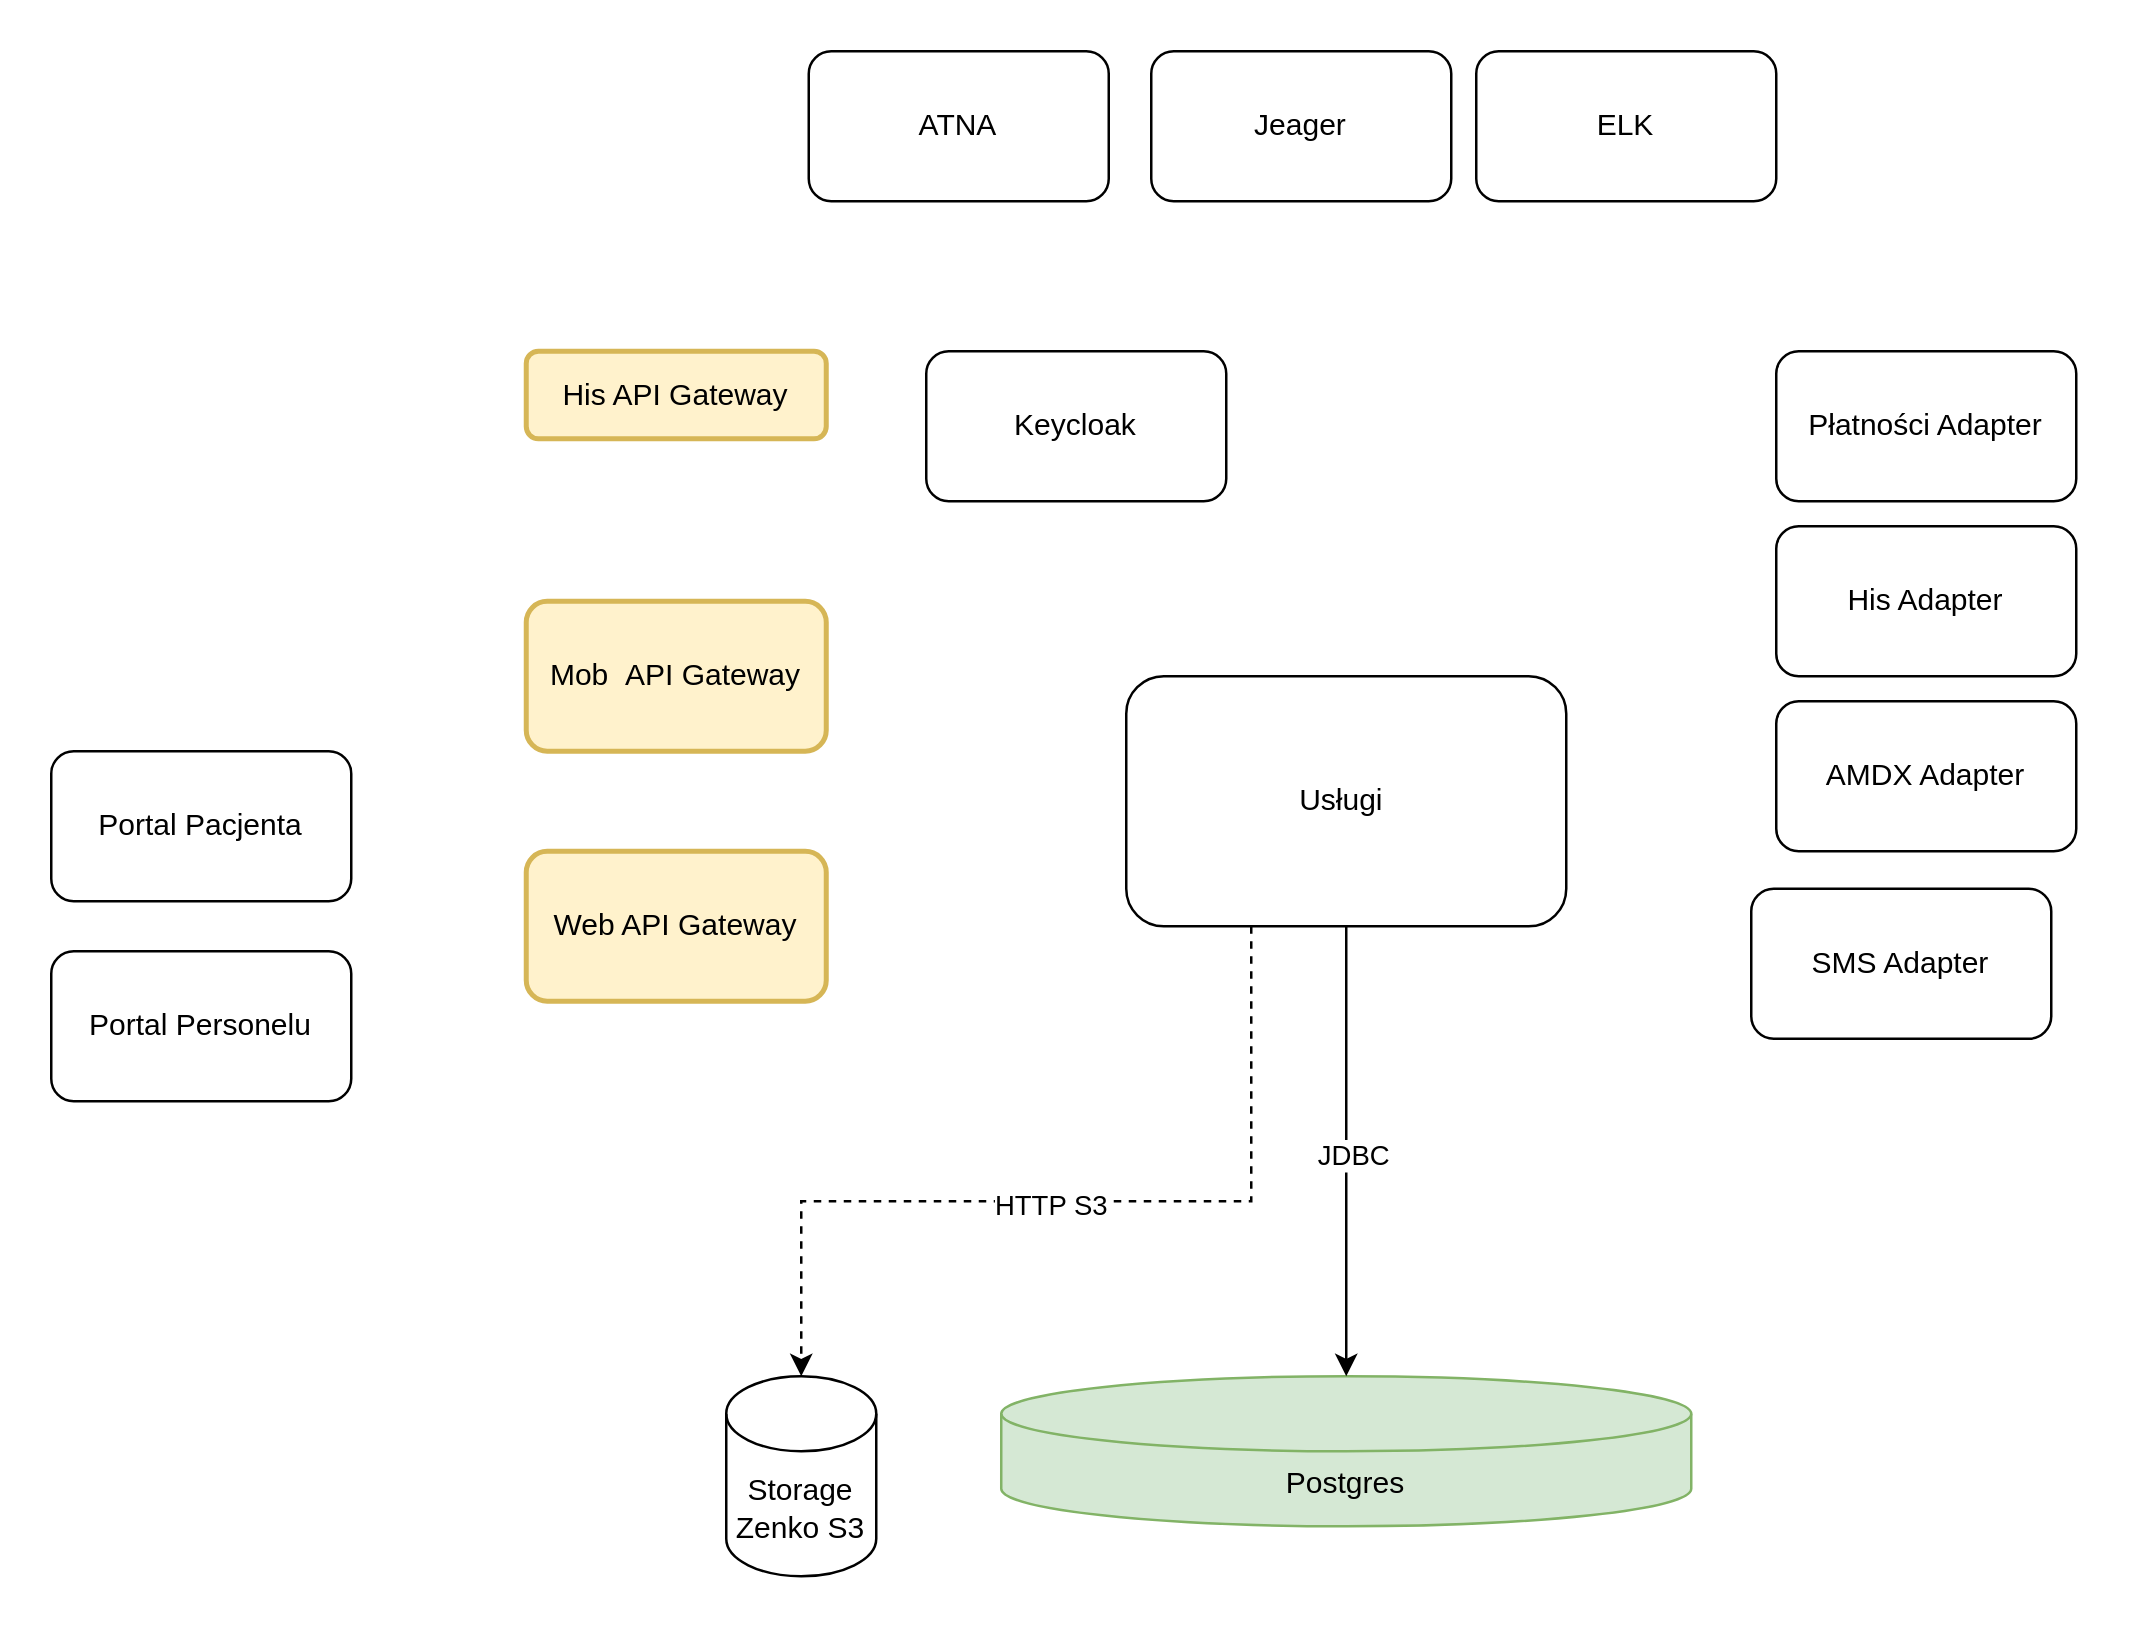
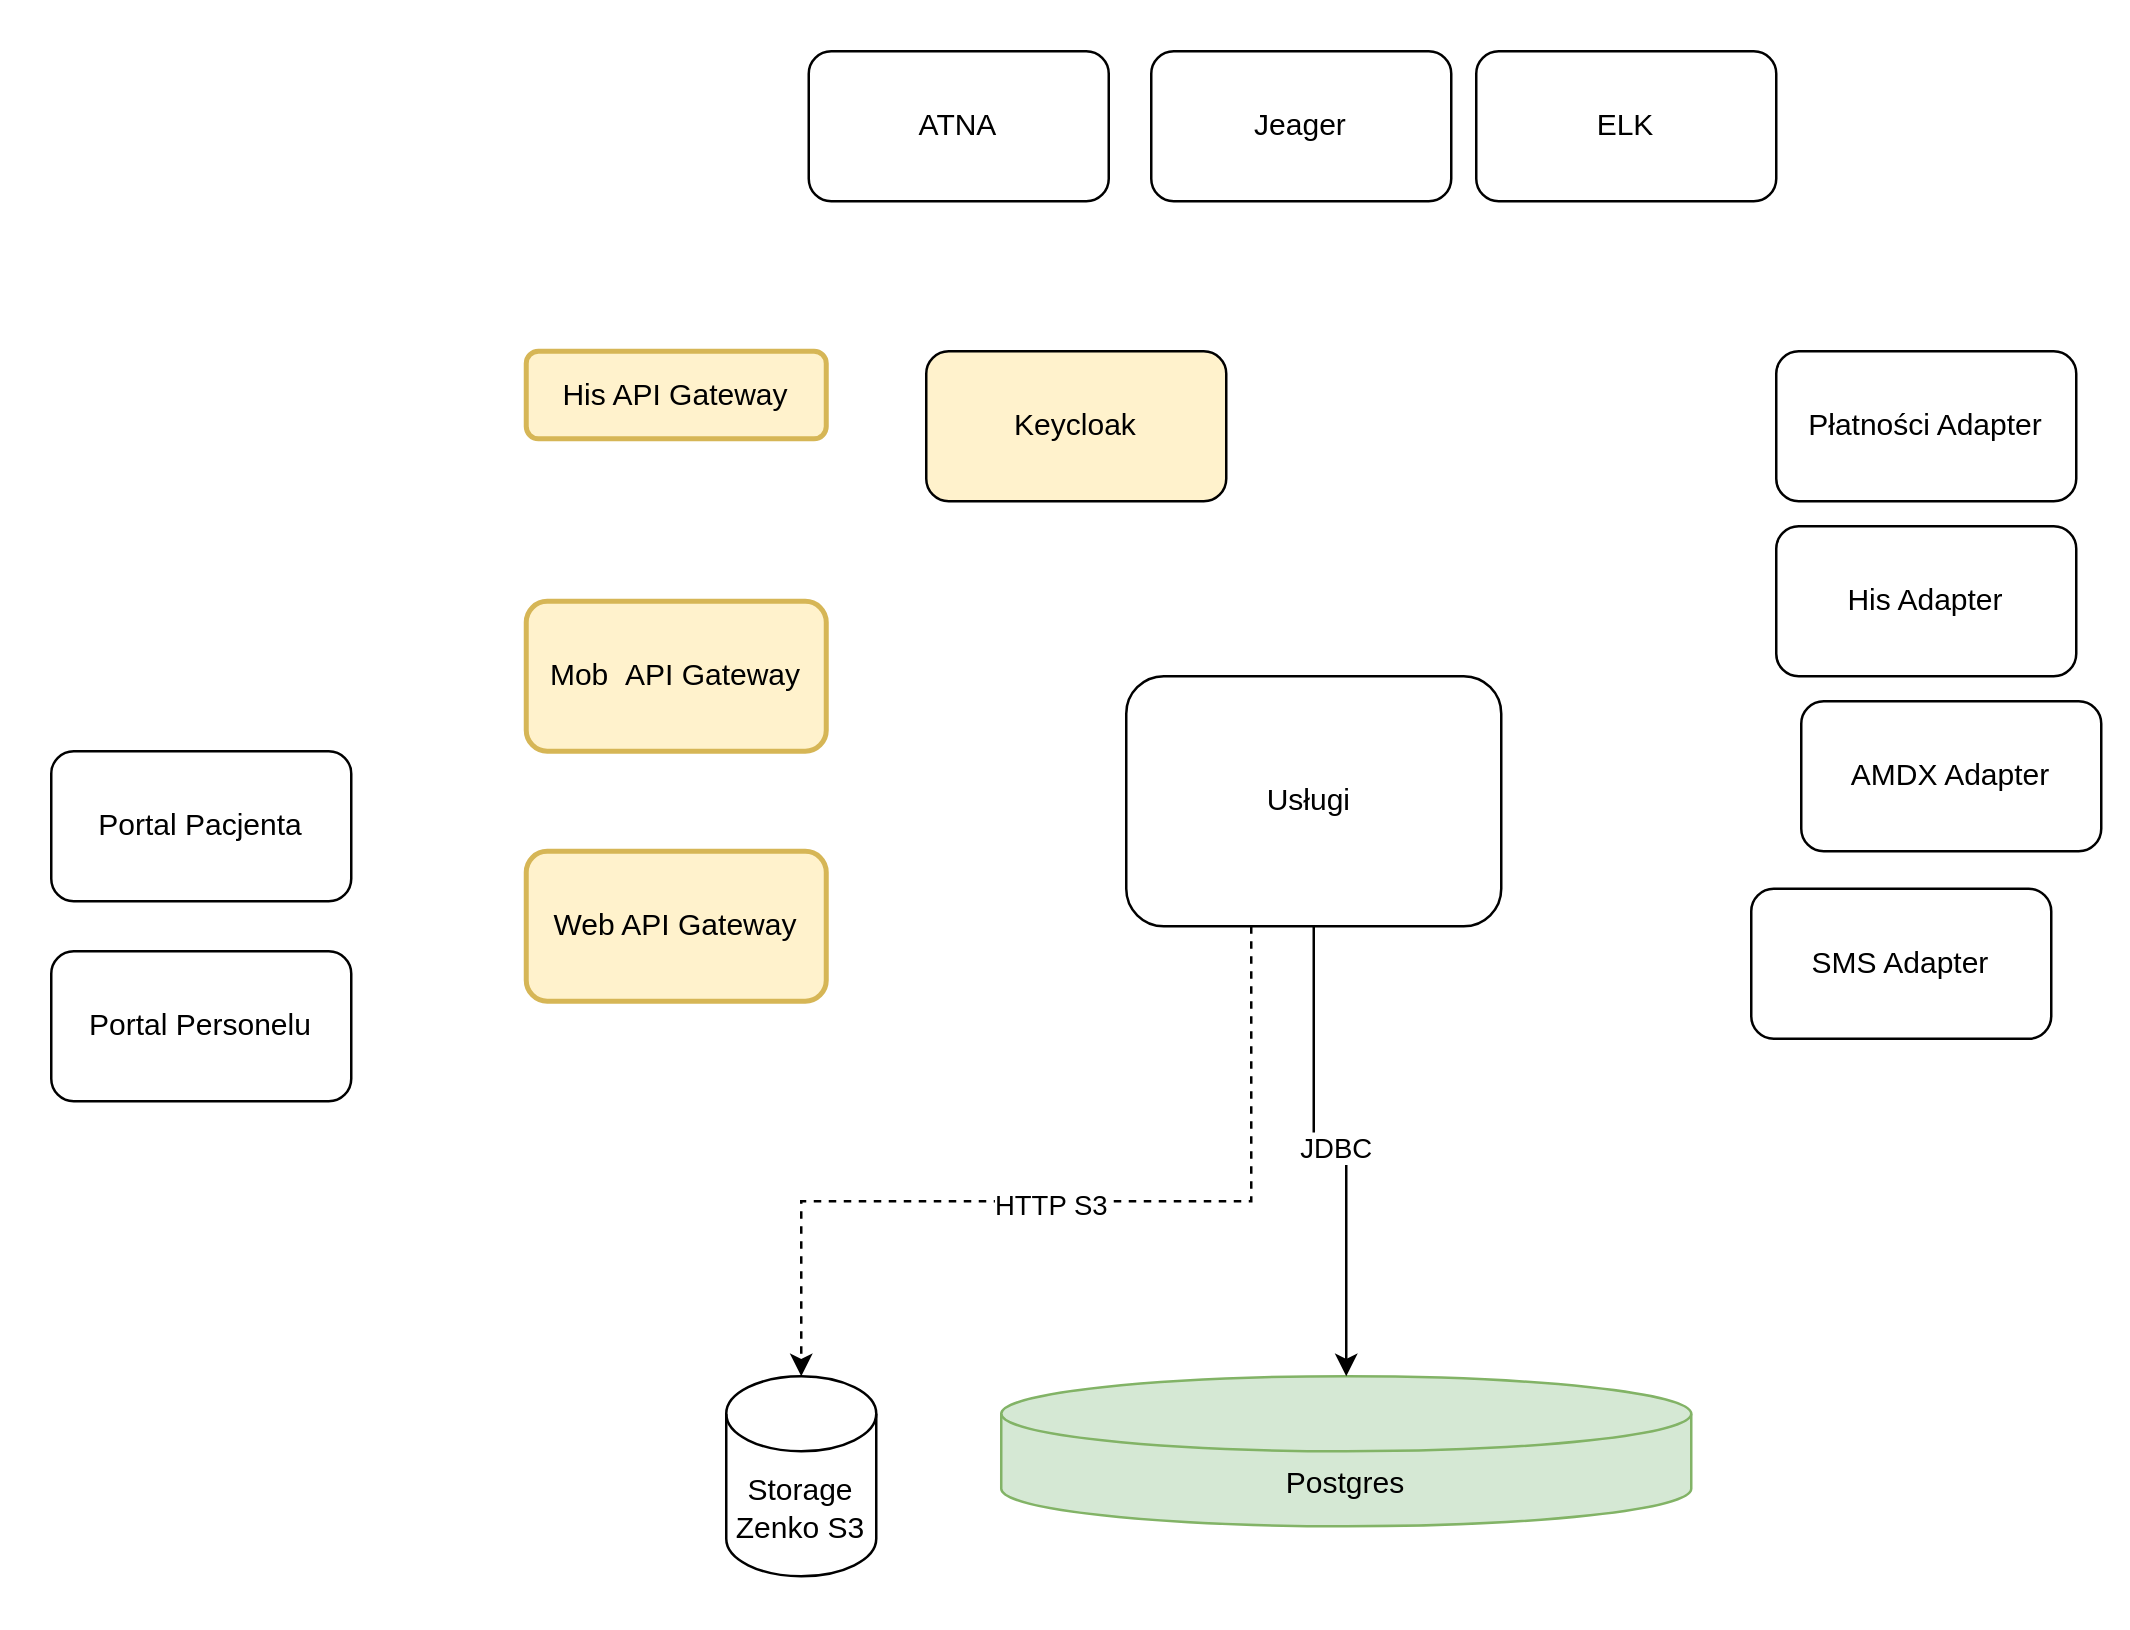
  <mxCell id="0" />
  <mxCell id="1" parent="0" />
  <mxCell id="2" value="Postgres" style="shape=cylinder3;whiteSpace=wrap;html=1;boundedLbl=1;backgroundOutline=1;size=15;fillColor=#d5e8d4;strokeColor=#82b366;" parent="1" vertex="1"><mxGeometry x="400" y="550" width="276" height="60" as="geometry" /></mxCell>
  <mxCell id="3" value="His API Gateway" style="rounded=1;whiteSpace=wrap;html=1;strokeWidth=2;arcSize=14;fillColor=#fff2cc;strokeColor=#d6b656;" parent="1" vertex="1"><mxGeometry x="210" y="140" width="120" height="35" as="geometry" /></mxCell>
  <mxCell id="4" value="Mob&amp;nbsp;&amp;nbsp;&lt;span style=&quot;background-color: initial;&quot;&gt;API Gateway&lt;/span&gt;" style="rounded=1;whiteSpace=wrap;html=1;strokeWidth=2;arcSize=14;fillColor=#fff2cc;strokeColor=#d6b656;" vertex="1" parent="1"><mxGeometry x="210" y="240" width="120" height="60" as="geometry" /></mxCell>
  <mxCell id="5" value="Web API Gateway" style="rounded=1;whiteSpace=wrap;html=1;strokeWidth=2;arcSize=14;fillColor=#fff2cc;strokeColor=#d6b656;" vertex="1" parent="1"><mxGeometry x="210" y="340" width="120" height="60" as="geometry" /></mxCell>
  <mxCell id="6" value="Storage&lt;div&gt;Zenko S3&lt;/div&gt;" style="shape=cylinder3;whiteSpace=wrap;html=1;boundedLbl=1;backgroundOutline=1;size=15;" vertex="1" parent="1"><mxGeometry x="290" y="550" width="60" height="80" as="geometry" /></mxCell>
  <mxCell id="7" value="Portal Pacjenta" style="rounded=1;whiteSpace=wrap;html=1;" vertex="1" parent="1"><mxGeometry x="20" y="300" width="120" height="60" as="geometry" /></mxCell>
  <mxCell id="8" value="Portal Personelu" style="rounded=1;whiteSpace=wrap;html=1;" vertex="1" parent="1"><mxGeometry x="20" y="380" width="120" height="60" as="geometry" /></mxCell>
  <mxCell id="9" style="edgeStyle=orthogonalEdgeStyle;rounded=0;orthogonalLoop=1;jettySize=auto;html=1;" edge="1" parent="1" source="13" target="2"><mxGeometry relative="1" as="geometry" /></mxCell>
  <mxCell id="10" value="JDBC" style="edgeLabel;html=1;align=center;verticalAlign=middle;resizable=0;points=[];" vertex="1" connectable="0" parent="9"><mxGeometry x="0.011" y="2" relative="1" as="geometry"><mxPoint as="offset" /></mxGeometry></mxCell>
  <mxCell id="11" style="edgeStyle=orthogonalEdgeStyle;rounded=0;orthogonalLoop=1;jettySize=auto;html=1;dashed=1;" edge="1" parent="1" source="13" target="6"><mxGeometry relative="1" as="geometry"><Array as="points"><mxPoint x="500" y="480" /><mxPoint x="320" y="480" /></Array></mxGeometry></mxCell>
  <mxCell id="12" value="HTTP S3" style="edgeLabel;html=1;align=center;verticalAlign=middle;resizable=0;points=[];" vertex="1" connectable="0" parent="11"><mxGeometry x="0.061" y="1" relative="1" as="geometry"><mxPoint as="offset" /></mxGeometry></mxCell>
- <mxCell id="13" value="Usługi&amp;nbsp;" style="rounded=1;whiteSpace=wrap;html=1;" vertex="1" parent="1"><mxGeometry x="450" y="270" width="176" height="100" as="geometry" /></mxCell>
+ <mxCell id="13" value="Usługi&amp;nbsp;" style="rounded=1;whiteSpace=wrap;html=1;" vertex="1" parent="1"><mxGeometry x="450" y="270" width="150" height="100" as="geometry" /></mxCell>
  <mxCell id="14" value="Płatności Adapter" style="rounded=1;whiteSpace=wrap;html=1;" vertex="1" parent="1"><mxGeometry x="710" y="140" width="120" height="60" as="geometry" /></mxCell>
  <mxCell id="15" value="His Adapter" style="rounded=1;whiteSpace=wrap;html=1;" vertex="1" parent="1"><mxGeometry x="710" y="210" width="120" height="60" as="geometry" /></mxCell>
- <mxCell id="16" value="AMDX Adapter" style="rounded=1;whiteSpace=wrap;html=1;" vertex="1" parent="1"><mxGeometry x="710" y="280" width="120" height="60" as="geometry" /></mxCell>
+ <mxCell id="16" value="AMDX Adapter" style="rounded=1;whiteSpace=wrap;html=1;" vertex="1" parent="1"><mxGeometry x="720" y="280" width="120" height="60" as="geometry" /></mxCell>
  <mxCell id="17" value="SMS Adapter" style="rounded=1;whiteSpace=wrap;html=1;" vertex="1" parent="1"><mxGeometry x="700" y="355" width="120" height="60" as="geometry" /></mxCell>
- <mxCell id="18" value="Keycloak" style="rounded=1;whiteSpace=wrap;html=1;" vertex="1" parent="1"><mxGeometry x="370" y="140" width="120" height="60" as="geometry" /></mxCell>
+ <mxCell id="18" value="Keycloak" style="rounded=1;whiteSpace=wrap;html=1;fillColor=#fff2cc;" vertex="1" parent="1"><mxGeometry x="370" y="140" width="120" height="60" as="geometry" /></mxCell>
  <mxCell id="19" value="ELK" style="rounded=1;whiteSpace=wrap;html=1;" vertex="1" parent="1"><mxGeometry x="590" y="20" width="120" height="60" as="geometry" /></mxCell>
  <mxCell id="20" value="Jeager" style="rounded=1;whiteSpace=wrap;html=1;" vertex="1" parent="1"><mxGeometry x="460" y="20" width="120" height="60" as="geometry" /></mxCell>
  <mxCell id="21" value="ATNA" style="rounded=1;whiteSpace=wrap;html=1;" vertex="1" parent="1"><mxGeometry x="323" y="20" width="120" height="60" as="geometry" /></mxCell>
